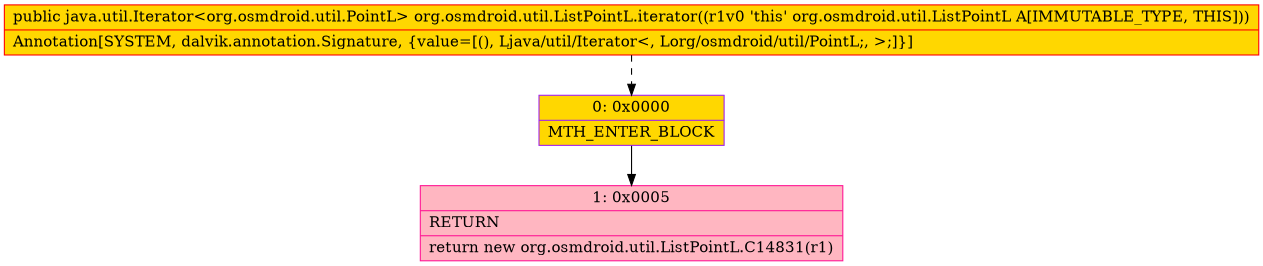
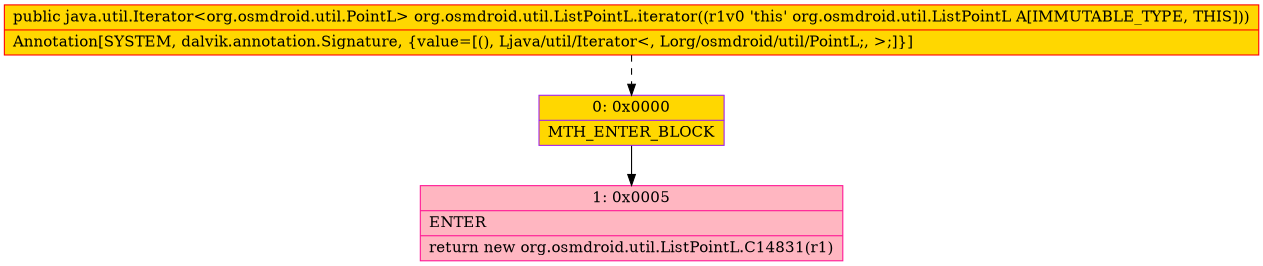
  digraph {
    node [shape=record style=filled fillcolor=gold]
    n1 [label="{0\:\ 0x0000|MTH_ENTER_BLOCK\l}" color=purple]
-   n2 [label="{1\:\ 0x0005|RETURN\l|return new org.osmdroid.util.ListPointL.C14831(r1)\l}" fillcolor=lightpink color=deeppink]
+   n2 [label="{1\:\ 0x0005|ENTER\l|return new org.osmdroid.util.ListPointL.C14831(r1)\l}" fillcolor=lightpink color=deeppink]
    n3 [label="{public java.util.Iterator\<org.osmdroid.util.PointL\> org.osmdroid.util.ListPointL.iterator((r1v0 'this' org.osmdroid.util.ListPointL A[IMMUTABLE_TYPE, THIS]))  | Annotation[SYSTEM, dalvik.annotation.Signature, \{value=[(), Ljava\/util\/Iterator\<, Lorg\/osmdroid\/util\/PointL;, \>;]\}]\l}" color=red]
    n1 -> n2 [style=solid]
    n3 -> n1 [style=dashed]
  }
